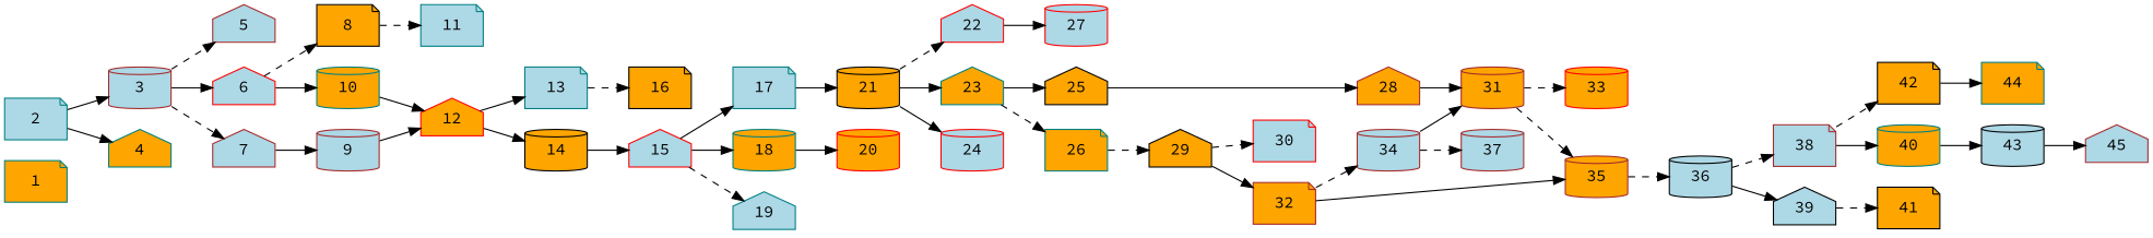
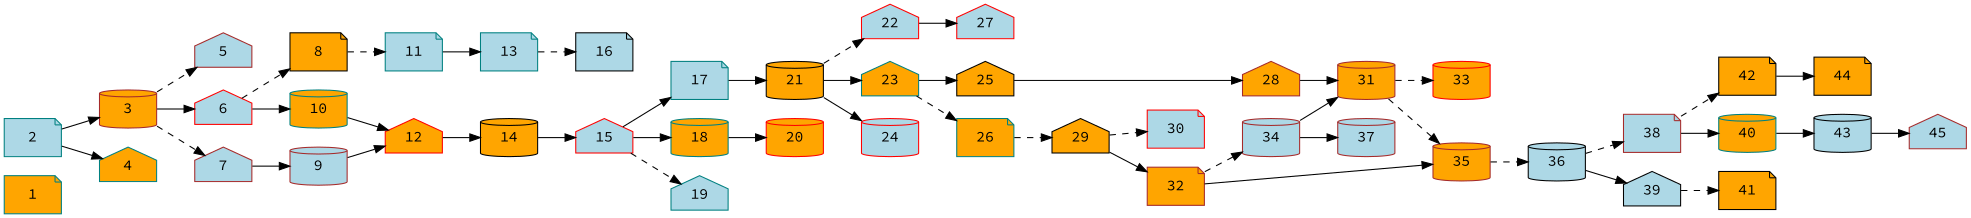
  digraph {
    fontname="Source Code Pro"
    rankdir=LR
    node [alpha=0.12 color=teal fillcolor=orange fontname="Source Code Pro" shape=cylinder style=filled]
    edge [fontname="Source Code Pro" style=solid]
    1 [alpha=0.15 expect_size=27464704 shape=note]
    2 [alpha=0.19 expect_size=6267904 fillcolor=lightblue shape=note]
-   3 [color=brown expect_size=34292736 fillcolor=lightblue]
+   3 [color=brown expect_size=34292736]
    4 [alpha=0.18 expect_size=6363136 shape=house]
    5 [alpha=0.14 color=brown expect_size=8847360 fillcolor=lightblue shape=house]
    6 [alpha=0.01 color=red expect_size=40204288 fillcolor=lightblue shape=house]
    7 [alpha=0.06 color=brown expect_size=14031872 fillcolor=lightblue shape=house]
    8 [alpha=0.07 color=black expect_size=13455360 shape=note]
    10 [alpha=0.02 expect_size=17008640]
    9 [alpha=0.13 color=brown expect_size=46325760 fillcolor=lightblue]
    11 [alpha=0.10 expect_size=34169856 fillcolor=lightblue shape=note]
    12 [alpha=0.19 color=red expect_size=22273024 shape=house]
    13 [alpha=0.02 expect_size=20701184 fillcolor=lightblue shape=note]
    14 [alpha=0.03 color=black expect_size=49385472]
-   16 [alpha=0.09 color=black expect_size=30775296 shape=note]
+   16 [alpha=0.09 color=black expect_size=30775296 fillcolor=lightblue shape=note]
    15 [alpha=0.13 color=red expect_size=43957248 fillcolor=lightblue shape=house]
    17 [alpha=0.19 expect_size=33385472 fillcolor=lightblue shape=note]
    18 [alpha=0.00 expect_size=48614400]
    19 [alpha=0.00 expect_size=18659328 fillcolor=lightblue shape=house]
    21 [alpha=0.13 color=black expect_size=7894016]
    20 [color=red expect_size=49512448]
    22 [alpha=0.15 color=red expect_size=30417920 fillcolor=lightblue shape=house]
    23 [alpha=0.09 expect_size=28230656 shape=house]
    24 [alpha=0.04 color=red expect_size=32936960 fillcolor=lightblue]
-   27 [alpha=0.05 color=red expect_size=45572096 fillcolor=lightblue]
+   27 [alpha=0.05 color=red expect_size=45572096 fillcolor=lightblue shape=house]
    25 [alpha=0.20 color=black expect_size=40769536 shape=house]
    26 [alpha=0.10 expect_size=23961600 shape=note]
    28 [alpha=0.03 color=brown expect_size=43332608 shape=house]
    29 [alpha=0.18 color=black expect_size=43524096 shape=house]
    31 [color=brown expect_size=26027008]
    30 [alpha=0.19 color=red expect_size=44406784 fillcolor=lightblue shape=note]
    32 [color=brown expect_size=10605568 shape=note]
    33 [alpha=0.18 color=red expect_size=46354432]
    35 [alpha=0.05 color=brown expect_size=29335552]
    34 [alpha=0.03 color=brown expect_size=20766720 fillcolor=lightblue]
    37 [alpha=0.01 color=brown expect_size=5970944 fillcolor=lightblue]
    36 [alpha=0.17 color=black expect_size=28477440 fillcolor=lightblue]
    38 [alpha=0.04 color=brown expect_size=17789952 fillcolor=lightblue shape=note]
    39 [alpha=0.13 color=black expect_size=24961024 fillcolor=lightblue shape=house]
    40 [alpha=0.20 expect_size=21384192]
    42 [alpha=0.07 color=black expect_size=46210048 shape=note]
    41 [alpha=0.08 color=black expect_size=18824192 shape=note]
    43 [alpha=0.16 color=black expect_size=26200064 fillcolor=lightblue]
-   44 [alpha=0.16 expect_size=21438464 shape=note]
+   44 [alpha=0.16 color=black expect_size=21438464 shape=note]
    45 [color=brown expect_size=28882944 fillcolor=lightblue shape=house]
    2 -> 3
    2 -> 4
    3 -> 5 [style=dashed]
    3 -> 6
    3 -> 7 [style=dashed]
    6 -> 8 [style=dashed]
    6 -> 10
    7 -> 9
    8 -> 11 [style=dashed]
    10 -> 12
    9 -> 12
-   12 -> 13
+   11 -> 13
    12 -> 14
    13 -> 16 [style=dashed]
    14 -> 15
    15 -> 17
    15 -> 18
    15 -> 19 [style=dashed]
    17 -> 21
    18 -> 20
    21 -> 22 [style=dashed]
    21 -> 23
    21 -> 24
    22 -> 27
    23 -> 25
    23 -> 26 [style=dashed]
    25 -> 28
    26 -> 29 [style=dashed]
    28 -> 31
    29 -> 30 [style=dashed]
    29 -> 32
    31 -> 33 [style=dashed]
    31 -> 35 [style=dashed]
    32 -> 35
    32 -> 34 [style=dashed]
    35 -> 36 [style=dashed]
    34 -> 31
-   34 -> 37 [style=dashed]
+   34 -> 37
    36 -> 38 [style=dashed]
    36 -> 39
    38 -> 40
    38 -> 42 [style=dashed]
    39 -> 41 [style=dashed]
    40 -> 43
    42 -> 44
    43 -> 45
  }
